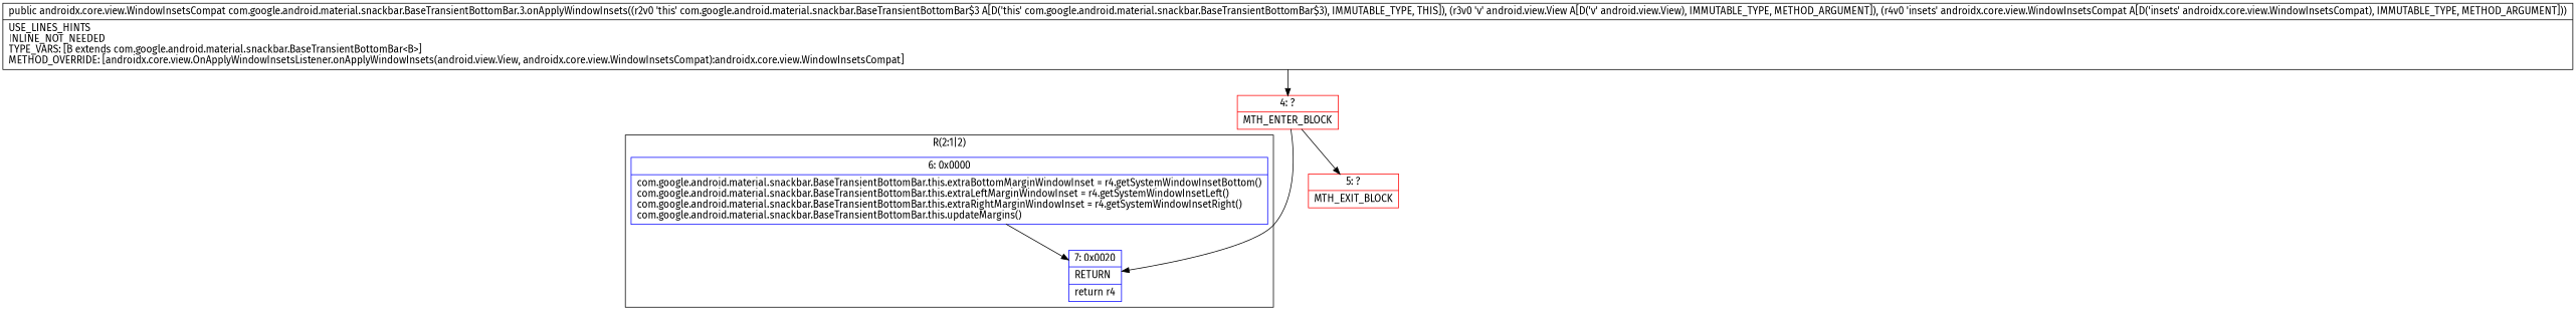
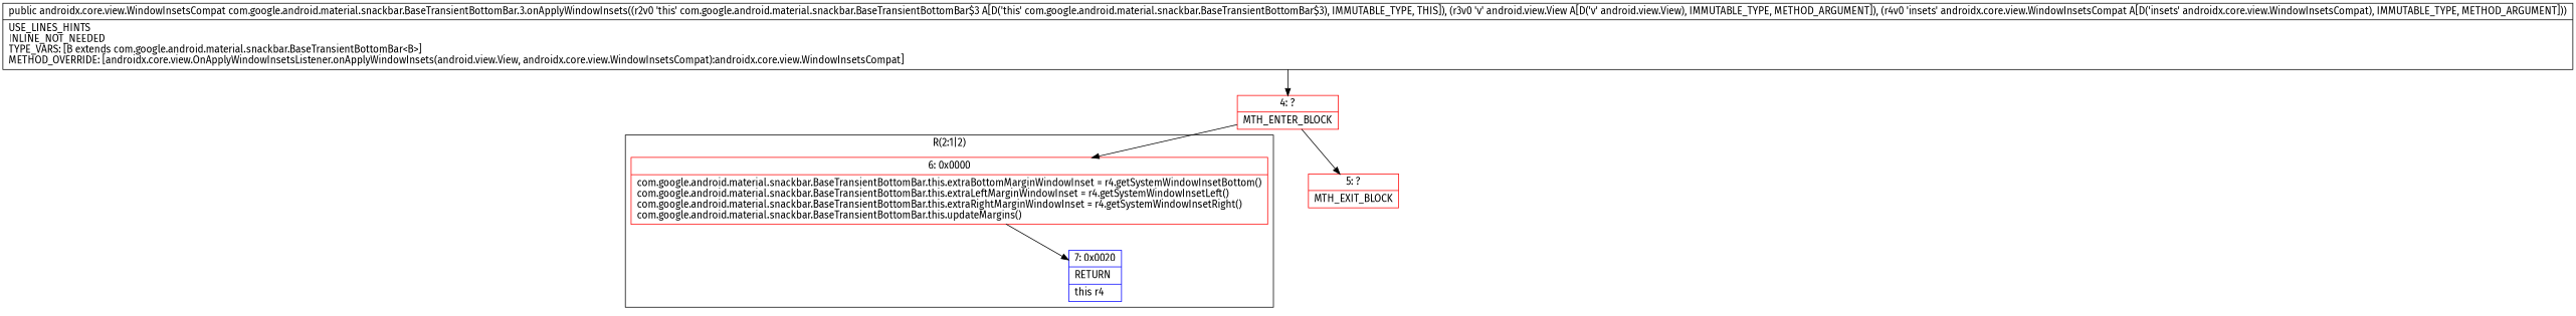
  digraph {
    fontname="Fira Sans"
    node [color=blue fontname="Fira Sans" shape=record]
    edge [fontname="Fira Sans"]
-   n1 [label="{6\:\ 0x0000|com.google.android.material.snackbar.BaseTransientBottomBar.this.extraBottomMarginWindowInset = r4.getSystemWindowInsetBottom()\lcom.google.android.material.snackbar.BaseTransientBottomBar.this.extraLeftMarginWindowInset = r4.getSystemWindowInsetLeft()\lcom.google.android.material.snackbar.BaseTransientBottomBar.this.extraRightMarginWindowInset = r4.getSystemWindowInsetRight()\lcom.google.android.material.snackbar.BaseTransientBottomBar.this.updateMargins()\l}"]
-   n2 [label="{7\:\ 0x0020|RETURN\l|return r4\l}"]
+   n1 [color=red label="{6\:\ 0x0000|com.google.android.material.snackbar.BaseTransientBottomBar.this.extraBottomMarginWindowInset = r4.getSystemWindowInsetBottom()\lcom.google.android.material.snackbar.BaseTransientBottomBar.this.extraLeftMarginWindowInset = r4.getSystemWindowInsetLeft()\lcom.google.android.material.snackbar.BaseTransientBottomBar.this.extraRightMarginWindowInset = r4.getSystemWindowInsetRight()\lcom.google.android.material.snackbar.BaseTransientBottomBar.this.updateMargins()\l}"]
+   n2 [label="{7\:\ 0x0020|RETURN\l|this r4\l}"]
    n3 [color=red label="{5\:\ ?|MTH_EXIT_BLOCK\l}"]
    n4 [color=red label="{4\:\ ?|MTH_ENTER_BLOCK\l}"]
    n5 [label="{public androidx.core.view.WindowInsetsCompat com.google.android.material.snackbar.BaseTransientBottomBar.3.onApplyWindowInsets((r2v0 'this' com.google.android.material.snackbar.BaseTransientBottomBar$3 A[D('this' com.google.android.material.snackbar.BaseTransientBottomBar$3), IMMUTABLE_TYPE, THIS]), (r3v0 'v' android.view.View A[D('v' android.view.View), IMMUTABLE_TYPE, METHOD_ARGUMENT]), (r4v0 'insets' androidx.core.view.WindowInsetsCompat A[D('insets' androidx.core.view.WindowInsetsCompat), IMMUTABLE_TYPE, METHOD_ARGUMENT]))  | USE_LINES_HINTS\lINLINE_NOT_NEEDED\lTYPE_VARS: [B extends com.google.android.material.snackbar.BaseTransientBottomBar\<B\>]\lMETHOD_OVERRIDE: [androidx.core.view.OnApplyWindowInsetsListener.onApplyWindowInsets(android.view.View, androidx.core.view.WindowInsetsCompat):androidx.core.view.WindowInsetsCompat]\l}" color=""]
    subgraph cluster_1 {
      label="R(2:1|2)"
      n1
      n2
    }
    n1 -> n2
-   n4 -> n2
+   n4 -> n1
    n4 -> n3
    n5 -> n4
  }
